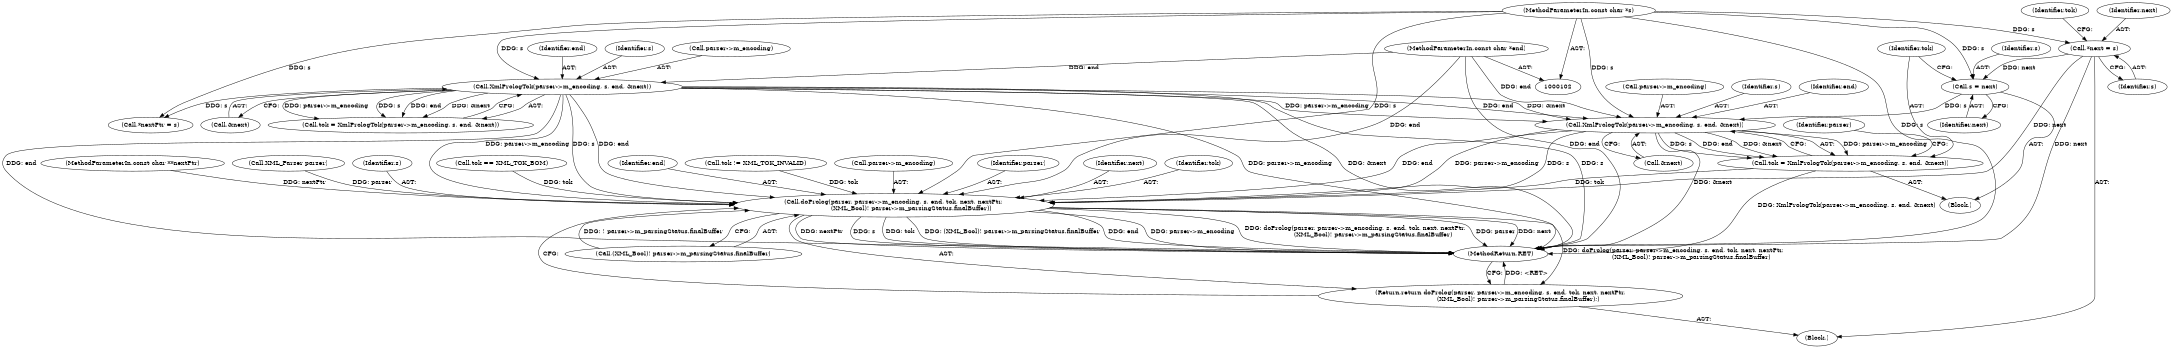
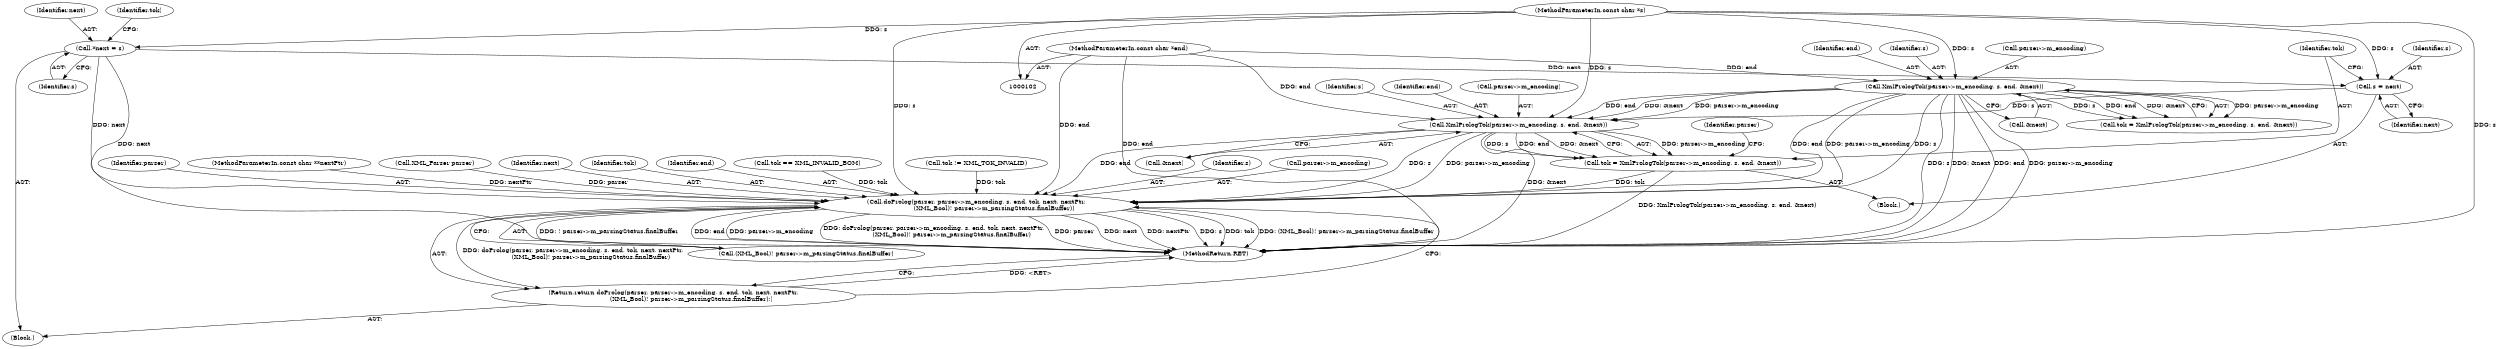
  digraph {
    n1 [label="(Call,XmlPrologTok(parser->m_encoding, s, end, &next))"]
    n2 [label="(Call,tok = XmlPrologTok(parser->m_encoding, s, end, &next))"]
    n3 [label="(Call,doProlog(parser, parser->m_encoding, s, end, tok, next, nextPtr,\n                  (XML_Bool)! parser->m_parsingStatus.finalBuffer))"]
    n4 [label="(MethodReturn,RET)"]
    n5 [label="(Call,&next)"]
    n6 [label="(Block,)"]
    n7 [label="(Return,return doProlog(parser, parser->m_encoding, s, end, tok, next, nextPtr,\n                  (XML_Bool)! parser->m_parsingStatus.finalBuffer);)"]
    n8 [label="(Call,(XML_Bool)! parser->m_parsingStatus.finalBuffer)"]
    n9 [label="(Call,XmlPrologTok(parser->m_encoding, s, end, &next))"]
    n10 [label="(Call,&next)"]
    n11 [label="(Call,tok = XmlPrologTok(parser->m_encoding, s, end, &next))"]
-   n12 [label="(Call,*nextPtr = s)"]
    n13 [label="(MethodParameterIn,const char *s)"]
    n14 [label="(Call,s = next)"]
    n15 [label="(Call,*next = s)"]
    1000102
    n17 [label="(Identifier,next)"]
    n18 [label="(Block,)"]
    n19 [label="(Identifier,s)"]
    n20 [label="(MethodParameterIn,const char *end)"]
    n21 [label="(Identifier,end)"]
    n22 [label="(Identifier,tok)"]
    n23 [label="(Identifier,s)"]
    n24 [label="(Identifier,tok)"]
    n25 [label="(Identifier,end)"]
    n26 [label="(Identifier,end)"]
    n27 [label="(Identifier,s)"]
    n28 [label="(Identifier,next)"]
    n29 [label="(Identifier,parser)"]
    n30 [label="(Identifier,tok)"]
-   n31 [label="(Call,tok == XML_TOK_BOM)"]
+   n31 [label="(Call,tok == XML_INVALID_BOM)"]
    n32 [label="(Call,tok != XML_TOK_INVALID)"]
    n33 [label="(Identifier,s)"]
    n34 [label="(Call,parser->m_encoding)"]
    n35 [label="(Identifier,parser)"]
    n36 [label="(MethodParameterIn,const char **nextPtr)"]
    n37 [label="(Call,parser->m_encoding)"]
    n38 [label="(Call,parser->m_encoding)"]
    n39 [label="(Call,XML_Parser parser)"]
    n40 [label="(Identifier,s)"]
    n41 [label="(Identifier,next)"]
    n1 -> n2 [label="AST: "]
    n1 -> n2 [label="DDG: parser->m_encoding"]
    n1 -> n2 [label="DDG: s"]
    n1 -> n2 [label="DDG: end"]
    n1 -> n2 [label="DDG: &next"]
    n1 -> n3 [label="DDG: parser->m_encoding"]
    n1 -> n3 [label="DDG: s"]
    n1 -> n3 [label="DDG: end"]
    n1 -> n4 [label="DDG: &next"]
    n1 -> n5 [label="CFG: "]
    n2 -> n1 [label="CFG: "]
    n2 -> n3 [label="DDG: tok"]
    n2 -> n4 [label="DDG: XmlPrologTok(parser->m_encoding, s, end, &next)"]
    n2 -> n6 [label="AST: "]
    n3 -> n4 [label="DDG: parser->m_encoding"]
    n3 -> n4 [label="DDG: doProlog(parser, parser->m_encoding, s, end, tok, next, nextPtr,\n                  (XML_Bool)! parser->m_parsingStatus.finalBuffer)"]
    n3 -> n4 [label="DDG: parser"]
    n3 -> n4 [label="DDG: next"]
    n3 -> n4 [label="DDG: nextPtr"]
    n3 -> n4 [label="DDG: s"]
    n3 -> n4 [label="DDG: tok"]
    n3 -> n4 [label="DDG: (XML_Bool)! parser->m_parsingStatus.finalBuffer"]
    n3 -> n4 [label="DDG: end"]
    n3 -> n7 [label="AST: "]
    n3 -> n7 [label="DDG: doProlog(parser, parser->m_encoding, s, end, tok, next, nextPtr,\n                  (XML_Bool)! parser->m_parsingStatus.finalBuffer)"]
    n3 -> n8 [label="CFG: "]
    n4 -> n7 [label="CFG: "]
    n5 -> n1 [label="AST: "]
    n7 -> n3 [label="CFG: "]
    n7 -> n4 [label="DDG: <RET>"]
    n7 -> n18 [label="AST: "]
    n8 -> n3 [label="AST: "]
    n8 -> n3 [label="DDG: ! parser->m_parsingStatus.finalBuffer"]
    n9 -> n1 [label="DDG: parser->m_encoding"]
    n9 -> n1 [label="DDG: end"]
    n9 -> n1 [label="DDG: &next"]
    n9 -> n3 [label="DDG: parser->m_encoding"]
    n9 -> n3 [label="DDG: s"]
    n9 -> n3 [label="DDG: end"]
    n9 -> n4 [label="DDG: s"]
    n9 -> n4 [label="DDG: &next"]
    n9 -> n4 [label="DDG: end"]
    n9 -> n4 [label="DDG: parser->m_encoding"]
    n9 -> n10 [label="CFG: "]
    n9 -> n11 [label="AST: "]
    n9 -> n11 [label="DDG: parser->m_encoding"]
    n9 -> n11 [label="DDG: s"]
    n9 -> n11 [label="DDG: end"]
    n9 -> n11 [label="DDG: &next"]
-   n9 -> n12 [label="DDG: s"]
    n10 -> n9 [label="AST: "]
    n11 -> n9 [label="CFG: "]
    n13 -> n1 [label="DDG: s"]
    n13 -> n3 [label="DDG: s"]
    n13 -> n4 [label="DDG: s"]
    n13 -> n9 [label="DDG: s"]
-   n13 -> n12 [label="DDG: s"]
    n13 -> n14 [label="DDG: s"]
    n13 -> n15 [label="DDG: s"]
    n13 -> 1000102 [label="AST: "]
    n14 -> n1 [label="DDG: s"]
    n14 -> n6 [label="AST: "]
    n14 -> n17 [label="CFG: "]
    n15 -> n3 [label="DDG: next"]
    n15 -> n4 [label="DDG: next"]
    n15 -> n14 [label="DDG: next"]
    n15 -> n18 [label="AST: "]
    n15 -> n19 [label="CFG: "]
    n17 -> n14 [label="AST: "]
    n19 -> n15 [label="AST: "]
    n20 -> n1 [label="DDG: end"]
    n20 -> n3 [label="DDG: end"]
    n20 -> n4 [label="DDG: end"]
    n20 -> n9 [label="DDG: end"]
    n20 -> 1000102 [label="AST: "]
    n21 -> n9 [label="AST: "]
    n22 -> n2 [label="AST: "]
    n22 -> n14 [label="CFG: "]
    n23 -> n1 [label="AST: "]
    n24 -> n3 [label="AST: "]
    n25 -> n1 [label="AST: "]
    n26 -> n3 [label="AST: "]
    n27 -> n9 [label="AST: "]
    n28 -> n3 [label="AST: "]
    n29 -> n2 [label="CFG: "]
    n30 -> n15 [label="CFG: "]
    n31 -> n3 [label="DDG: tok"]
    n32 -> n3 [label="DDG: tok"]
    n33 -> n3 [label="AST: "]
    n34 -> n3 [label="AST: "]
    n35 -> n3 [label="AST: "]
    n36 -> n3 [label="DDG: nextPtr"]
    n37 -> n9 [label="AST: "]
    n38 -> n1 [label="AST: "]
    n39 -> n3 [label="DDG: parser"]
    n40 -> n14 [label="AST: "]
    n41 -> n15 [label="AST: "]
  }
